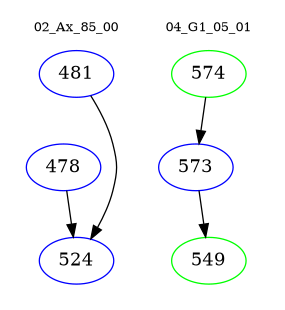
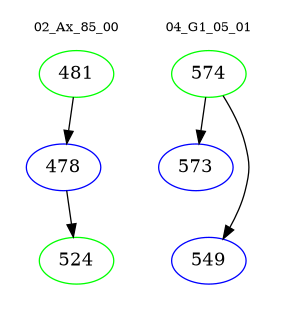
  digraph {
    node [color=blue]
    edge [color=black]
-   n1 [label=481]
+   n1 [color=green label=481]
    n2 [label=478]
-   n3 [label=524]
+   n3 [color=green label=524]
    n4 [color=green label=574]
    n5 [label=573]
-   n6 [color=green label=549]
+   n6 [label=549]
    subgraph cluster_1 {
      color=white
      fontsize=10
      label="02_Ax_85_00"
      n1
      n2
      n3
    }
    subgraph cluster_2 {
      color=white
      fontsize=10
      label="04_G1_05_01"
      n4
      n5
      n6
    }
-   n1 -> n3
+   n1 -> n2
    n2 -> n3
    n4 -> n5
-   n5 -> n6
+   n4 -> n6
  }
